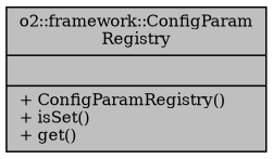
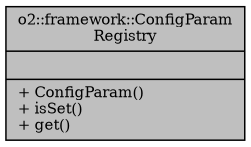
  digraph {
    fontname="DejaVu Serif"
-   n1 [color=black fillcolor=grey75 fontcolor=black fontname="DejaVu Serif" fontsize=10 height=0.2 label="{o2::framework::ConfigParam\lRegistry\n||+ ConfigParamRegistry()\l+ isSet()\l+ get()\l}" shape=record style=filled width=0.4]
+   n1 [color=black fillcolor=grey75 fontcolor=black fontname="DejaVu Serif" fontsize=10 height=0.2 label="{o2::framework::ConfigParam\lRegistry\n||+ ConfigParam()\l+ isSet()\l+ get()\l}" shape=record style=filled width=0.4]
  }
